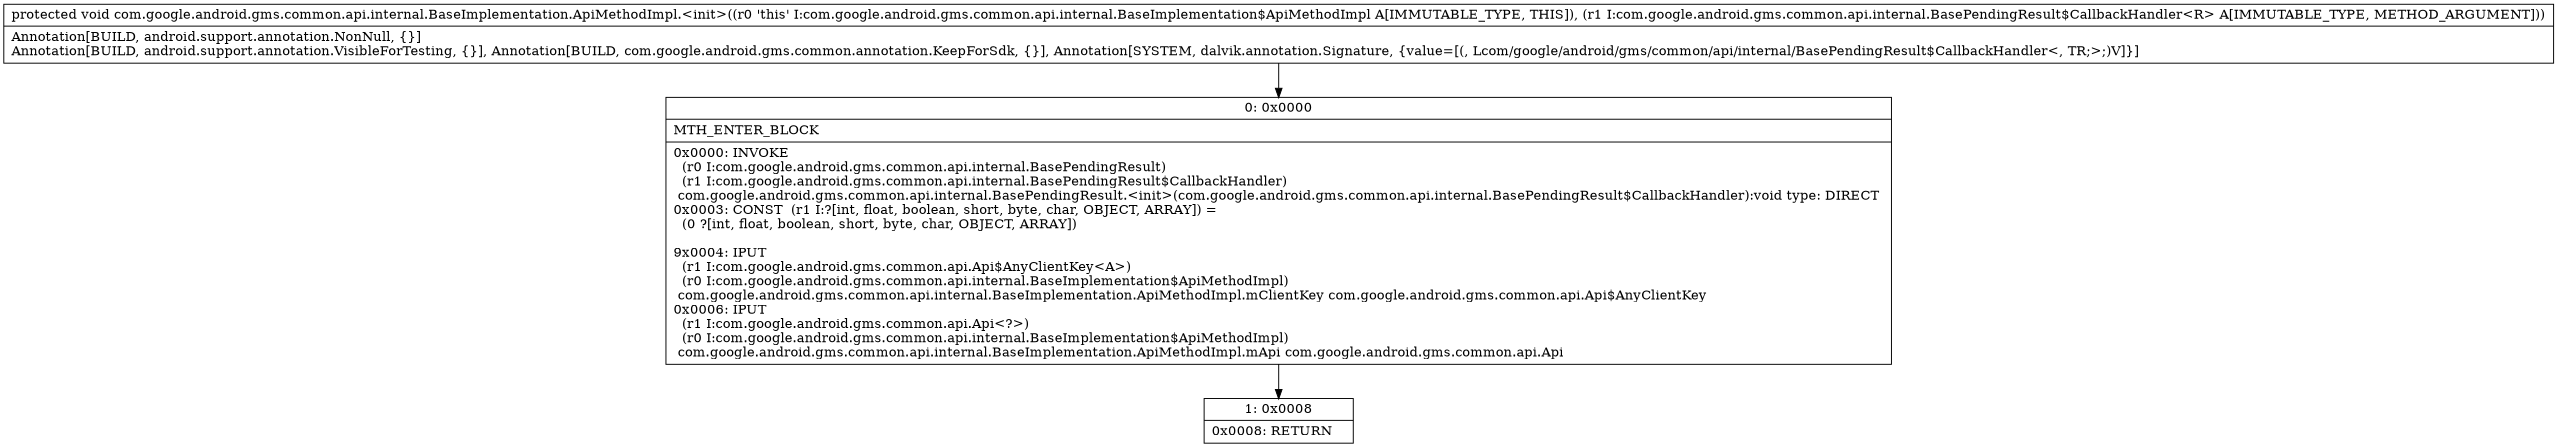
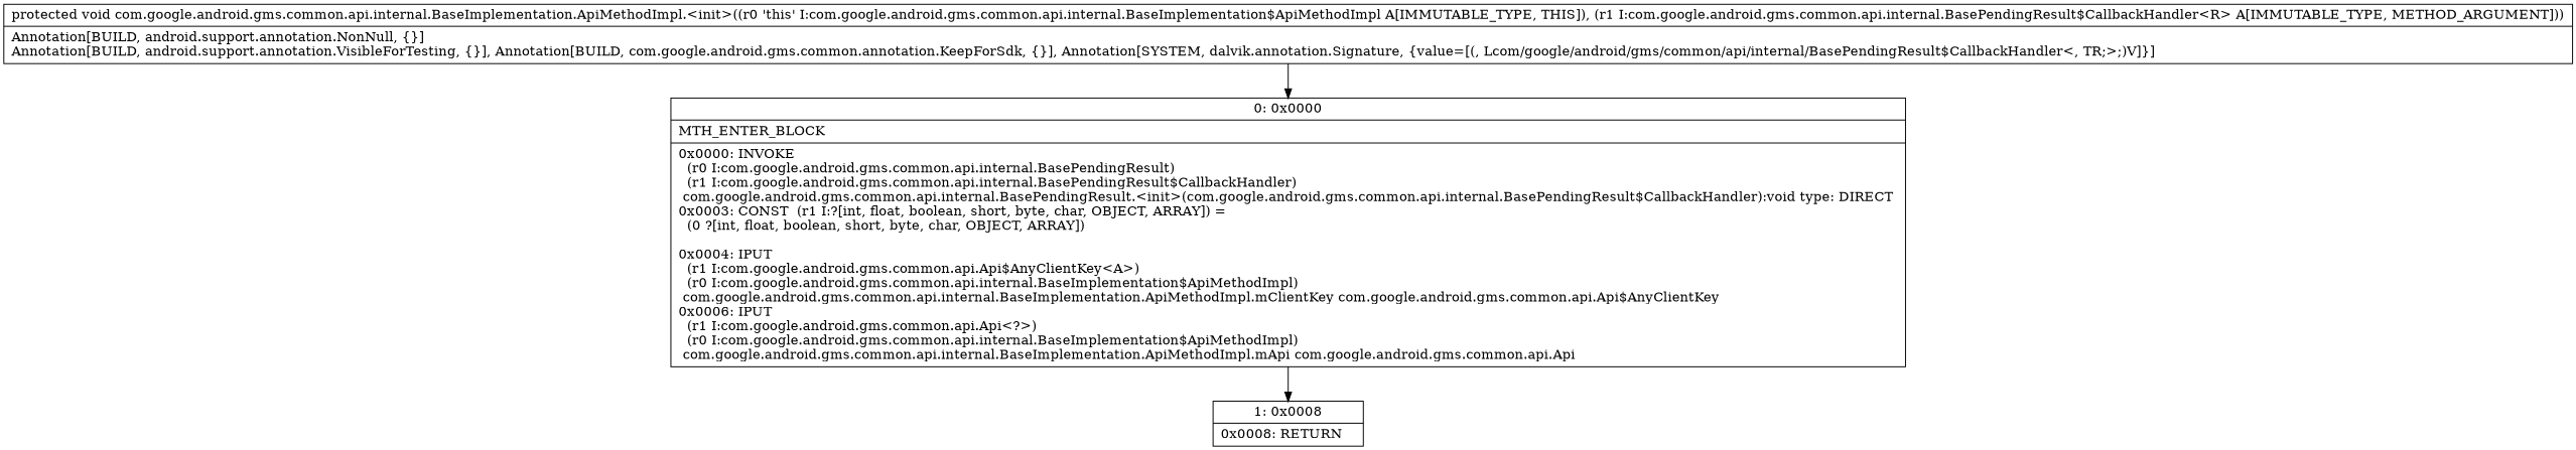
  digraph {
    node [shape=record]
-   n1 [label="{0\:\ 0x0000|MTH_ENTER_BLOCK\l|0x0000: INVOKE  \l  (r0 I:com.google.android.gms.common.api.internal.BasePendingResult)\l  (r1 I:com.google.android.gms.common.api.internal.BasePendingResult$CallbackHandler)\l com.google.android.gms.common.api.internal.BasePendingResult.\<init\>(com.google.android.gms.common.api.internal.BasePendingResult$CallbackHandler):void type: DIRECT \l0x0003: CONST  (r1 I:?[int, float, boolean, short, byte, char, OBJECT, ARRAY]) = \l  (0 ?[int, float, boolean, short, byte, char, OBJECT, ARRAY])\l \l9x0004: IPUT  \l  (r1 I:com.google.android.gms.common.api.Api$AnyClientKey\<A\>)\l  (r0 I:com.google.android.gms.common.api.internal.BaseImplementation$ApiMethodImpl)\l com.google.android.gms.common.api.internal.BaseImplementation.ApiMethodImpl.mClientKey com.google.android.gms.common.api.Api$AnyClientKey \l0x0006: IPUT  \l  (r1 I:com.google.android.gms.common.api.Api\<?\>)\l  (r0 I:com.google.android.gms.common.api.internal.BaseImplementation$ApiMethodImpl)\l com.google.android.gms.common.api.internal.BaseImplementation.ApiMethodImpl.mApi com.google.android.gms.common.api.Api \l}"]
+   n1 [label="{0\:\ 0x0000|MTH_ENTER_BLOCK\l|0x0000: INVOKE  \l  (r0 I:com.google.android.gms.common.api.internal.BasePendingResult)\l  (r1 I:com.google.android.gms.common.api.internal.BasePendingResult$CallbackHandler)\l com.google.android.gms.common.api.internal.BasePendingResult.\<init\>(com.google.android.gms.common.api.internal.BasePendingResult$CallbackHandler):void type: DIRECT \l0x0003: CONST  (r1 I:?[int, float, boolean, short, byte, char, OBJECT, ARRAY]) = \l  (0 ?[int, float, boolean, short, byte, char, OBJECT, ARRAY])\l \l0x0004: IPUT  \l  (r1 I:com.google.android.gms.common.api.Api$AnyClientKey\<A\>)\l  (r0 I:com.google.android.gms.common.api.internal.BaseImplementation$ApiMethodImpl)\l com.google.android.gms.common.api.internal.BaseImplementation.ApiMethodImpl.mClientKey com.google.android.gms.common.api.Api$AnyClientKey \l0x0006: IPUT  \l  (r1 I:com.google.android.gms.common.api.Api\<?\>)\l  (r0 I:com.google.android.gms.common.api.internal.BaseImplementation$ApiMethodImpl)\l com.google.android.gms.common.api.internal.BaseImplementation.ApiMethodImpl.mApi com.google.android.gms.common.api.Api \l}"]
    n2 [label="{1\:\ 0x0008|0x0008: RETURN   \l}"]
    n3 [label="{protected void com.google.android.gms.common.api.internal.BaseImplementation.ApiMethodImpl.\<init\>((r0 'this' I:com.google.android.gms.common.api.internal.BaseImplementation$ApiMethodImpl A[IMMUTABLE_TYPE, THIS]), (r1 I:com.google.android.gms.common.api.internal.BasePendingResult$CallbackHandler\<R\> A[IMMUTABLE_TYPE, METHOD_ARGUMENT]))  | Annotation[BUILD, android.support.annotation.NonNull, \{\}]\lAnnotation[BUILD, android.support.annotation.VisibleForTesting, \{\}], Annotation[BUILD, com.google.android.gms.common.annotation.KeepForSdk, \{\}], Annotation[SYSTEM, dalvik.annotation.Signature, \{value=[(, Lcom\/google\/android\/gms\/common\/api\/internal\/BasePendingResult$CallbackHandler\<, TR;\>;)V]\}]\l}"]
    n1 -> n2
    n3 -> n1
  }
